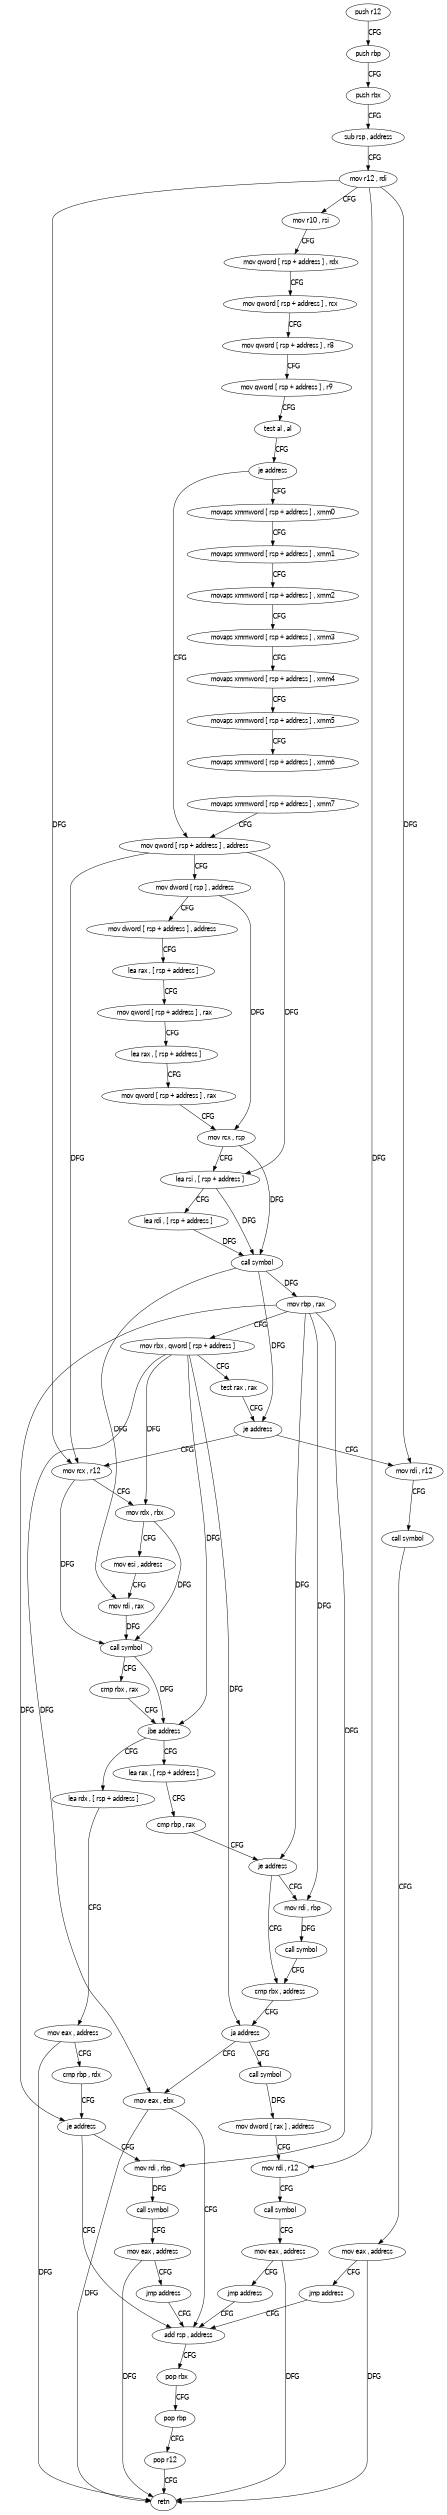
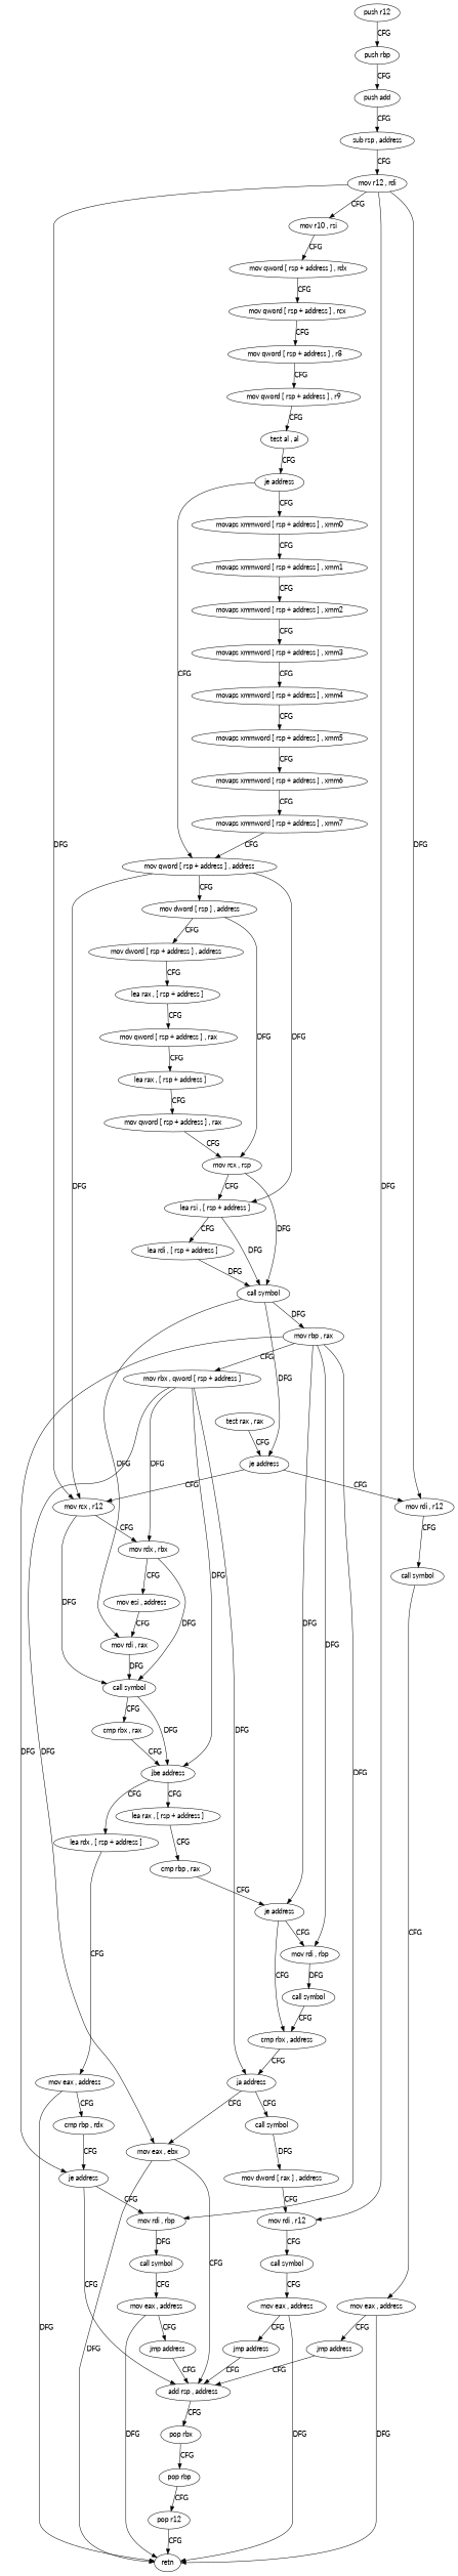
  digraph {
    fontname=Lato
    node [fontname=Lato]
    edge [fontname=Lato]
    n1 [label="push r12"]
    n2 [label="push rbp"]
-   n3 [label="push rbx"]
+   n3 [label="push add"]
    n4 [label="sub rsp , address"]
    n5 [label="mov r12 , rdi"]
    n6 [label="mov r10 , rsi"]
    n7 [label="mov rdi , r12"]
    n8 [label="mov rcx , r12"]
    n9 [label="mov rdi , r12"]
    n10 [label="mov qword [ rsp + address ] , rdx"]
    n11 [label="call symbol"]
    n12 [label="mov rdx , rbx"]
    n13 [label="call symbol"]
    n14 [label="call symbol"]
    n15 [label="mov qword [ rsp + address ] , rcx"]
    n16 [label="mov qword [ rsp + address ] , r8"]
    n17 [label="mov qword [ rsp + address ] , r9"]
    n18 [label="test al , al"]
    n19 [label="je address"]
    n20 [label="mov qword [ rsp + address ] , address"]
    n21 [label="movaps xmmword [ rsp + address ] , xmm0"]
    n22 [label="mov dword [ rsp ] , address"]
    n23 [label="lea rsi , [ rsp + address ]"]
    n24 [label="movaps xmmword [ rsp + address ] , xmm1"]
    n25 [label="mov dword [ rsp + address ] , address"]
    n26 [label="mov rcx , rsp"]
    n27 [label="call symbol"]
    n28 [label="lea rdi , [ rsp + address ]"]
    n29 [label="mov rbx , qword [ rsp + address ]"]
    n30 [label="test rax , rax"]
    n31 [label="jbe address"]
    n32 [label="ja address"]
    n33 [label="mov eax , ebx"]
    n34 [label="movaps xmmword [ rsp + address ] , xmm2"]
    n35 [label="lea rax , [ rsp + address ]"]
    n36 [label="mov qword [ rsp + address ] , rax"]
    n37 [label="lea rax , [ rsp + address ]"]
    n38 [label="mov qword [ rsp + address ] , rax"]
    n39 [label="mov rbp , rax"]
    n40 [label="je address"]
    n41 [label="mov rdi , rax"]
    n42 [label="je address"]
    n43 [label="mov rdi , rbp"]
    n44 [label="je address"]
    n45 [label="mov rdi , rbp"]
    n46 [label="cmp rbx , address"]
    n47 [label="call symbol"]
    n48 [label="add rsp , address"]
    n49 [label="call symbol"]
    n50 [label="mov esi , address"]
    n51 [label="lea rax , [ rsp + address ]"]
    n52 [label="lea rdx , [ rsp + address ]"]
    n53 [label="call symbol"]
    n54 [label=retn]
    n55 [label="mov eax , address"]
    n56 [label="cmp rbx , rax"]
    n57 [label="movaps xmmword [ rsp + address ] , xmm3"]
    n58 [label="movaps xmmword [ rsp + address ] , xmm4"]
    n59 [label="movaps xmmword [ rsp + address ] , xmm5"]
    n60 [label="movaps xmmword [ rsp + address ] , xmm6"]
    n61 [label="movaps xmmword [ rsp + address ] , xmm7"]
    n62 [label="jmp address"]
    n63 [label="pop rbx"]
    n64 [label="pop rbp"]
    n65 [label="cmp rbp , rax"]
    n66 [label="mov eax , address"]
    n67 [label="cmp rbp , rdx"]
    n68 [label="pop r12"]
    n69 [label="mov eax , address"]
    n70 [label="mov dword [ rax ] , address"]
    n71 [label="jmp address"]
    n72 [label="mov eax , address"]
    n73 [label="jmp address"]
    n1 -> n2 [label=CFG]
    n2 -> n3 [label=CFG]
    n3 -> n4 [label=CFG]
    n4 -> n5 [label=CFG]
    n5 -> n6 [label=CFG]
    n5 -> n7 [label=DFG]
    n5 -> n8 [label=DFG]
    n5 -> n9 [label=DFG]
    n6 -> n10 [label=CFG]
    n7 -> n11 [label=CFG]
    n8 -> n12 [label=CFG]
    n8 -> n13 [label=DFG]
    n9 -> n14 [label=CFG]
    n10 -> n15 [label=CFG]
    n11 -> n55 [label=CFG]
    n12 -> n13 [label=DFG]
    n12 -> n50 [label=CFG]
    n13 -> n31 [label=DFG]
    n13 -> n56 [label=CFG]
    n14 -> n72 [label=CFG]
    n15 -> n16 [label=CFG]
    n16 -> n17 [label=CFG]
    n17 -> n18 [label=CFG]
    n18 -> n19 [label=CFG]
    n19 -> n20 [label=CFG]
    n19 -> n21 [label=CFG]
    n20 -> n8 [label=DFG]
    n20 -> n22 [label=CFG]
    n20 -> n23 [label=DFG]
    n21 -> n24 [label=CFG]
    n22 -> n25 [label=CFG]
    n22 -> n26 [label=DFG]
    n23 -> n27 [label=DFG]
    n23 -> n28 [label=CFG]
    n24 -> n34 [label=CFG]
    n25 -> n35 [label=CFG]
    n26 -> n23 [label=CFG]
    n26 -> n27 [label=DFG]
    n27 -> n39 [label=DFG]
    n27 -> n40 [label=DFG]
    n27 -> n41 [label=DFG]
    n28 -> n27 [label=DFG]
    n29 -> n12 [label=DFG]
-   n29 -> n30 [label=CFG]
    n29 -> n31 [label=DFG]
    n29 -> n32 [label=DFG]
    n29 -> n33 [label=DFG]
    n30 -> n40 [label=CFG]
    n31 -> n51 [label=CFG]
    n31 -> n52 [label=CFG]
    n32 -> n33 [label=CFG]
    n32 -> n53 [label=CFG]
    n33 -> n48 [label=CFG]
    n33 -> n54 [label=DFG]
    n34 -> n57 [label=CFG]
    n35 -> n36 [label=CFG]
    n36 -> n37 [label=CFG]
    n37 -> n38 [label=CFG]
    n38 -> n26 [label=CFG]
    n39 -> n29 [label=CFG]
    n39 -> n42 [label=DFG]
    n39 -> n43 [label=DFG]
    n39 -> n44 [label=DFG]
    n39 -> n45 [label=DFG]
    n40 -> n7 [label=CFG]
    n40 -> n8 [label=CFG]
    n41 -> n13 [label=DFG]
    n42 -> n43 [label=CFG]
    n42 -> n46 [label=CFG]
    n43 -> n47 [label=DFG]
    n44 -> n45 [label=CFG]
    n44 -> n48 [label=CFG]
    n45 -> n49 [label=DFG]
    n46 -> n32 [label=CFG]
    n47 -> n46 [label=CFG]
    n48 -> n63 [label=CFG]
    n49 -> n69 [label=CFG]
    n50 -> n41 [label=CFG]
    n51 -> n65 [label=CFG]
    n52 -> n66 [label=CFG]
    n53 -> n70 [label=DFG]
    n55 -> n54 [label=DFG]
    n55 -> n62 [label=CFG]
    n56 -> n31 [label=CFG]
    n57 -> n58 [label=CFG]
    n58 -> n59 [label=CFG]
    n59 -> n60 [label=CFG]
+   n60 -> n61 [label=CFG]
    n61 -> n20 [label=CFG]
    n62 -> n48 [label=CFG]
    n63 -> n64 [label=CFG]
    n64 -> n68 [label=CFG]
    n65 -> n42 [label=CFG]
    n66 -> n54 [label=DFG]
    n66 -> n67 [label=CFG]
    n67 -> n44 [label=CFG]
    n68 -> n54 [label=CFG]
    n69 -> n54 [label=DFG]
    n69 -> n71 [label=CFG]
    n70 -> n9 [label=CFG]
    n71 -> n48 [label=CFG]
    n72 -> n54 [label=DFG]
    n72 -> n73 [label=CFG]
    n73 -> n48 [label=CFG]
  }
